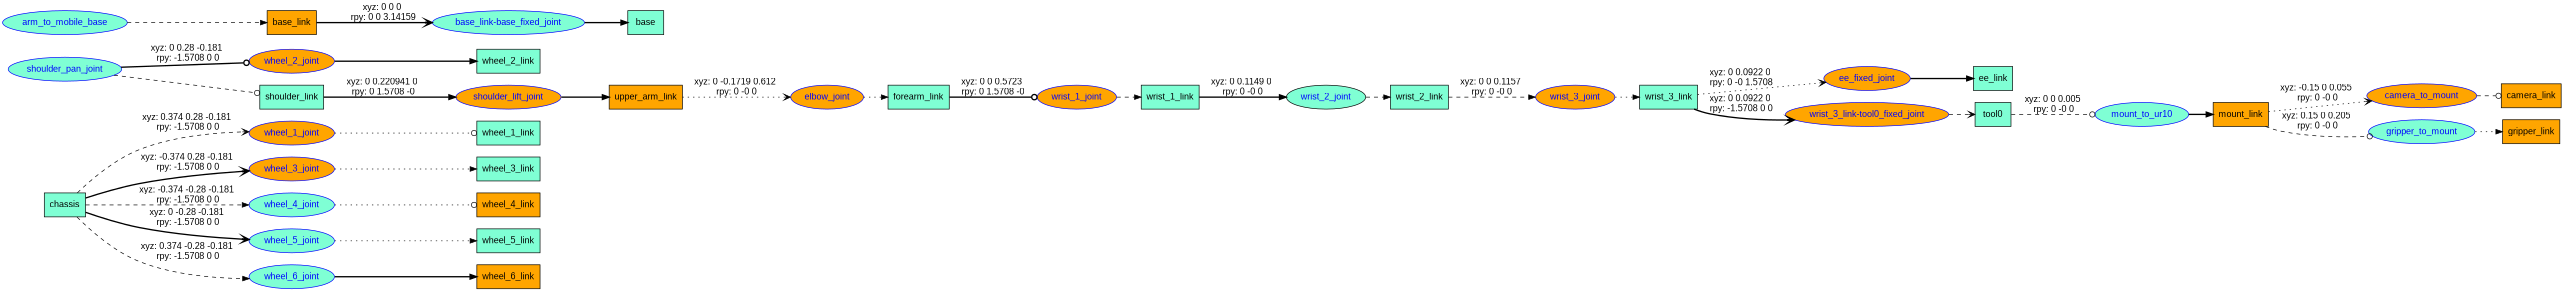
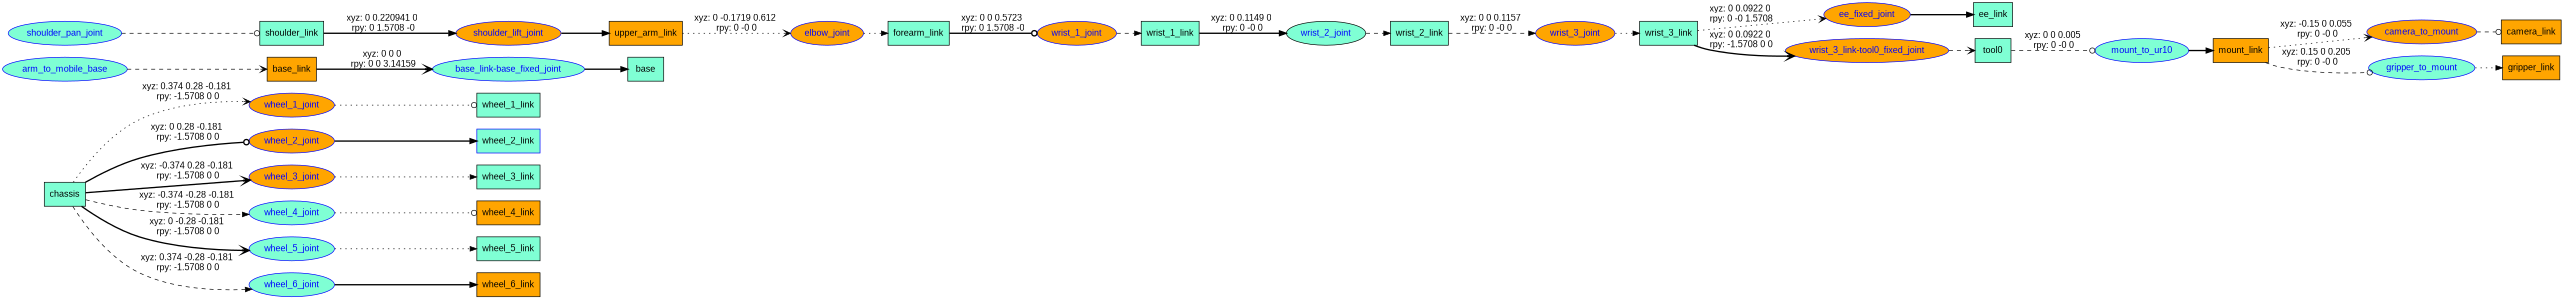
  digraph {
    fontname="Liberation Sans"
    rankdir=LR
    node [fillcolor=aquamarine fontname="Liberation Sans" shape=box style=filled]
    edge [arrowhead=normal fontname="Liberation Sans" style=bold]
    n1 [label=chassis]
    wheel_1_joint [color=blue fillcolor=orange fontcolor=blue shape=ellipse]
    wheel_2_joint [color=blue fillcolor=orange fontcolor=blue shape=ellipse]
    wheel_3_joint [color=blue fillcolor=orange fontcolor=blue shape=ellipse]
    wheel_4_joint [color=blue fontcolor=blue shape=ellipse]
    wheel_5_joint [color=blue fontcolor=blue shape=ellipse]
    wheel_6_joint [color=blue fontcolor=blue shape=ellipse]
    arm_to_mobile_base [color=blue fontcolor=blue shape=ellipse]
    n9 [fillcolor=orange label=base_link]
    n10 [label=wheel_1_link]
-   n11 [label=wheel_2_link]
+   n11 [label=wheel_2_link color=blue]
    n12 [label=wheel_3_link]
    n13 [fillcolor=orange label=wheel_4_link]
    n14 [label=wheel_5_link]
    n15 [fillcolor=orange label=wheel_6_link]
    "base_link-base_fixed_joint" [color=blue fontcolor=blue shape=ellipse]
    n17 [label=base]
    shoulder_pan_joint [color=blue fontcolor=blue shape=ellipse]
    n19 [label=shoulder_link]
    shoulder_lift_joint [color=blue fillcolor=orange fontcolor=blue shape=ellipse]
    n21 [fillcolor=orange label=upper_arm_link]
    elbow_joint [color=blue fillcolor=orange fontcolor=blue shape=ellipse]
    n23 [label=forearm_link]
    wrist_1_joint [color=blue fillcolor=orange fontcolor=blue shape=ellipse]
    n25 [label=wrist_1_link]
    wrist_2_joint [color=black fontcolor=blue shape=ellipse]
    n27 [label=wrist_2_link]
    wrist_3_joint [color=blue fillcolor=orange fontcolor=blue shape=ellipse]
    n29 [label=wrist_3_link]
    ee_fixed_joint [color=blue fillcolor=orange fontcolor=blue shape=ellipse]
    "wrist_3_link-tool0_fixed_joint" [color=blue fillcolor=orange fontcolor=blue shape=ellipse]
    n32 [label=ee_link]
    n33 [label=tool0]
    mount_to_ur10 [color=blue fontcolor=blue shape=ellipse]
    n35 [fillcolor=orange label=mount_link]
    camera_to_mount [color=blue fillcolor=orange fontcolor=blue shape=ellipse]
    gripper_to_mount [color=blue fontcolor=blue shape=ellipse]
    n38 [fillcolor=orange label=camera_link]
    n39 [fillcolor=orange label=gripper_link]
-   n1 -> wheel_1_joint [arrowhead=vee label="xyz: 0.374 0.28 -0.181 \nrpy: -1.5708 0 0" style=dashed]
-   shoulder_pan_joint -> wheel_2_joint [arrowhead=odot label="xyz: 0 0.28 -0.181 \nrpy: -1.5708 0 0"]
+   n1 -> wheel_1_joint [arrowhead=vee label="xyz: 0.374 0.28 -0.181 \nrpy: -1.5708 0 0" style=dotted]
+   n1 -> wheel_2_joint [arrowhead=odot label="xyz: 0 0.28 -0.181 \nrpy: -1.5708 0 0"]
    n1 -> wheel_3_joint [arrowhead=vee label="xyz: -0.374 0.28 -0.181 \nrpy: -1.5708 0 0"]
    n1 -> wheel_4_joint [label="xyz: -0.374 -0.28 -0.181 \nrpy: -1.5708 0 0" style=dashed]
    n1 -> wheel_5_joint [arrowhead=vee label="xyz: 0 -0.28 -0.181 \nrpy: -1.5708 0 0"]
    n1 -> wheel_6_joint [label="xyz: 0.374 -0.28 -0.181 \nrpy: -1.5708 0 0" style=dashed]
    wheel_1_joint -> n10 [arrowhead=odot style=dotted]
    wheel_2_joint -> n11
    wheel_3_joint -> n12 [style=dotted]
    wheel_4_joint -> n13 [arrowhead=odot style=dotted]
    wheel_5_joint -> n14 [style=dotted]
    wheel_6_joint -> n15
-   arm_to_mobile_base -> n9 [style=dashed]
+   arm_to_mobile_base -> n9 [arrowhead=vee style=dashed]
    n9 -> "base_link-base_fixed_joint" [arrowhead=vee label="xyz: 0 0 0 \nrpy: 0 0 3.14159"]
    "base_link-base_fixed_joint" -> n17
    shoulder_pan_joint -> n19 [arrowhead=odot style=dashed]
    n19 -> shoulder_lift_joint [label="xyz: 0 0.220941 0 \nrpy: 0 1.5708 -0"]
    shoulder_lift_joint -> n21
    n21 -> elbow_joint [arrowhead=vee label="xyz: 0 -0.1719 0.612 \nrpy: 0 -0 0" style=dotted]
    elbow_joint -> n23 [style=dotted]
    n23 -> wrist_1_joint [arrowhead=odot label="xyz: 0 0 0.5723 \nrpy: 0 1.5708 -0"]
    wrist_1_joint -> n25 [style=dashed]
    n25 -> wrist_2_joint [label="xyz: 0 0.1149 0 \nrpy: 0 -0 0"]
    wrist_2_joint -> n27 [style=dashed]
    n27 -> wrist_3_joint [label="xyz: 0 0 0.1157 \nrpy: 0 -0 0" style=dashed]
    wrist_3_joint -> n29 [style=dotted]
    n29 -> ee_fixed_joint [arrowhead=vee label="xyz: 0 0.0922 0 \nrpy: 0 -0 1.5708" style=dotted]
    n29 -> "wrist_3_link-tool0_fixed_joint" [arrowhead=vee label="xyz: 0 0.0922 0 \nrpy: -1.5708 0 0"]
    ee_fixed_joint -> n32
    "wrist_3_link-tool0_fixed_joint" -> n33 [arrowhead=vee style=dashed]
    n33 -> mount_to_ur10 [arrowhead=odot label="xyz: 0 0 0.005 \nrpy: 0 -0 0" style=dashed]
    mount_to_ur10 -> n35
    n35 -> camera_to_mount [arrowhead=vee label="xyz: -0.15 0 0.055 \nrpy: 0 -0 0" style=dotted]
    n35 -> gripper_to_mount [arrowhead=odot label="xyz: 0.15 0 0.205 \nrpy: 0 -0 0" style=dashed]
    camera_to_mount -> n38 [arrowhead=odot style=dashed]
    gripper_to_mount -> n39 [style=dotted]
  }
